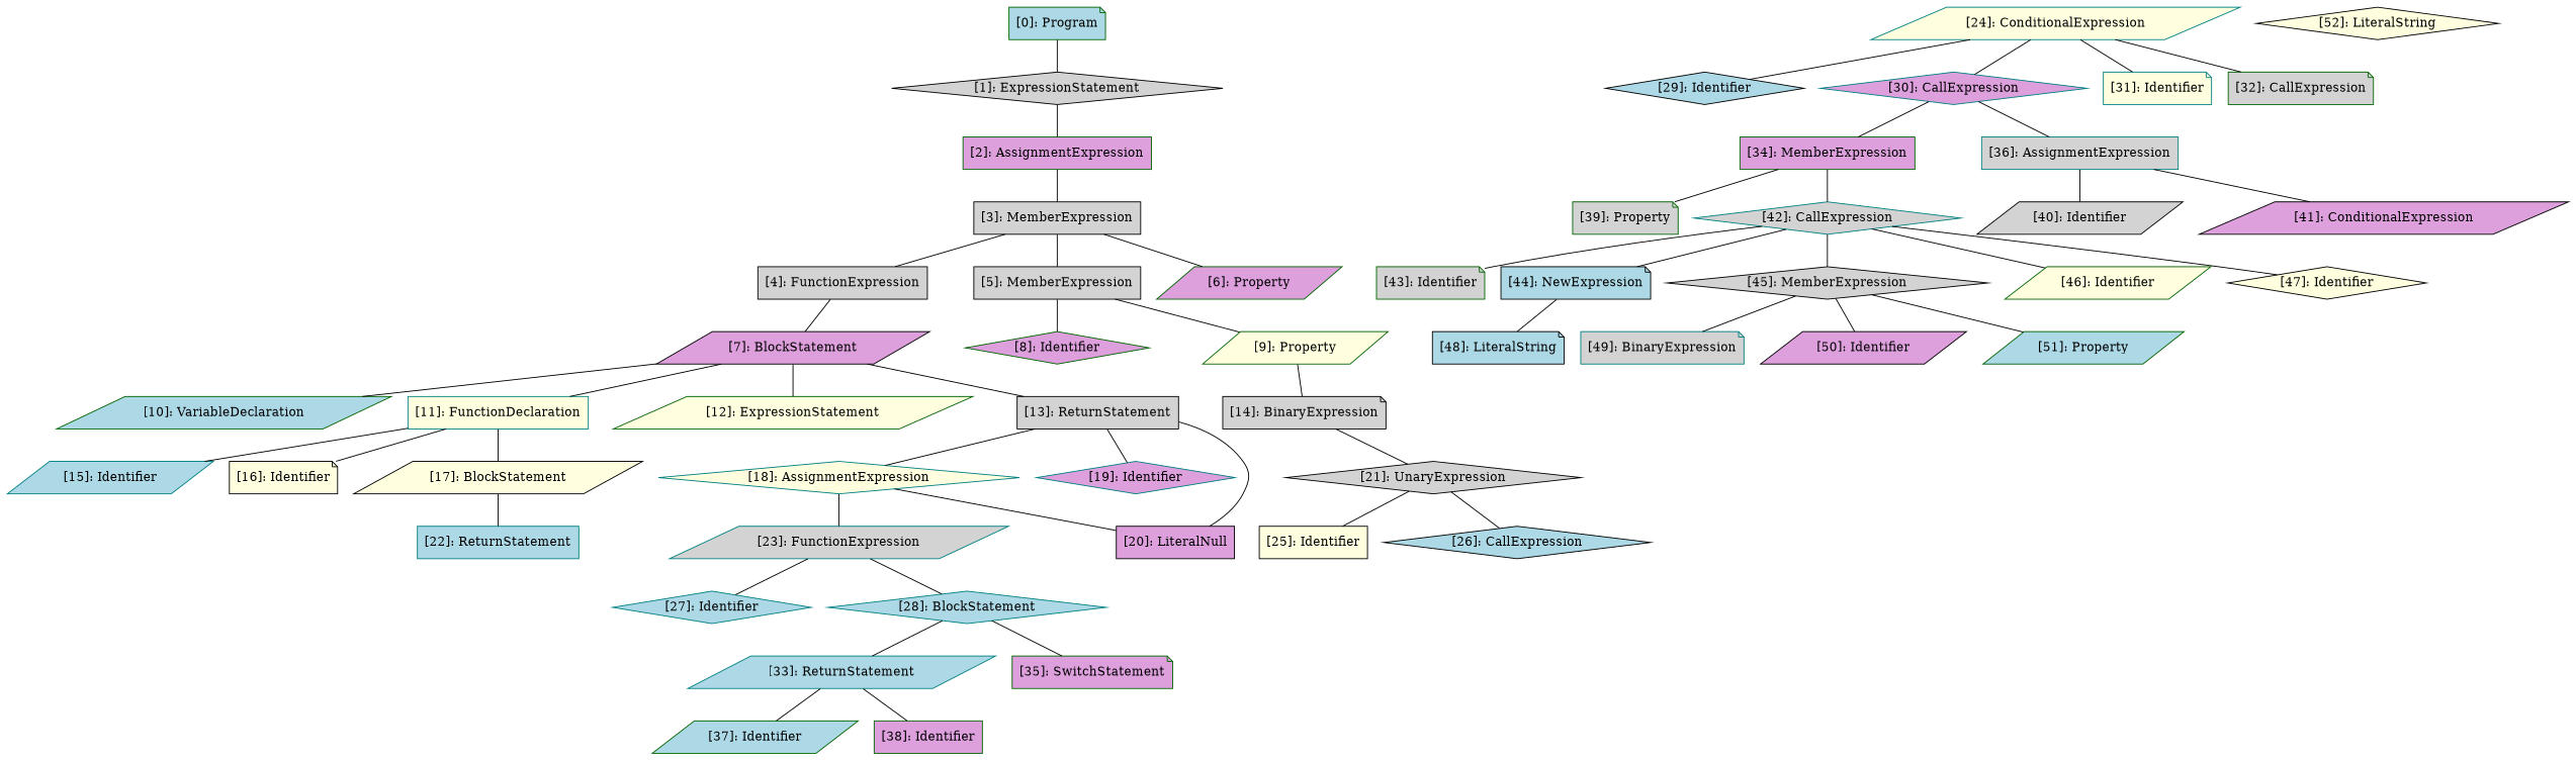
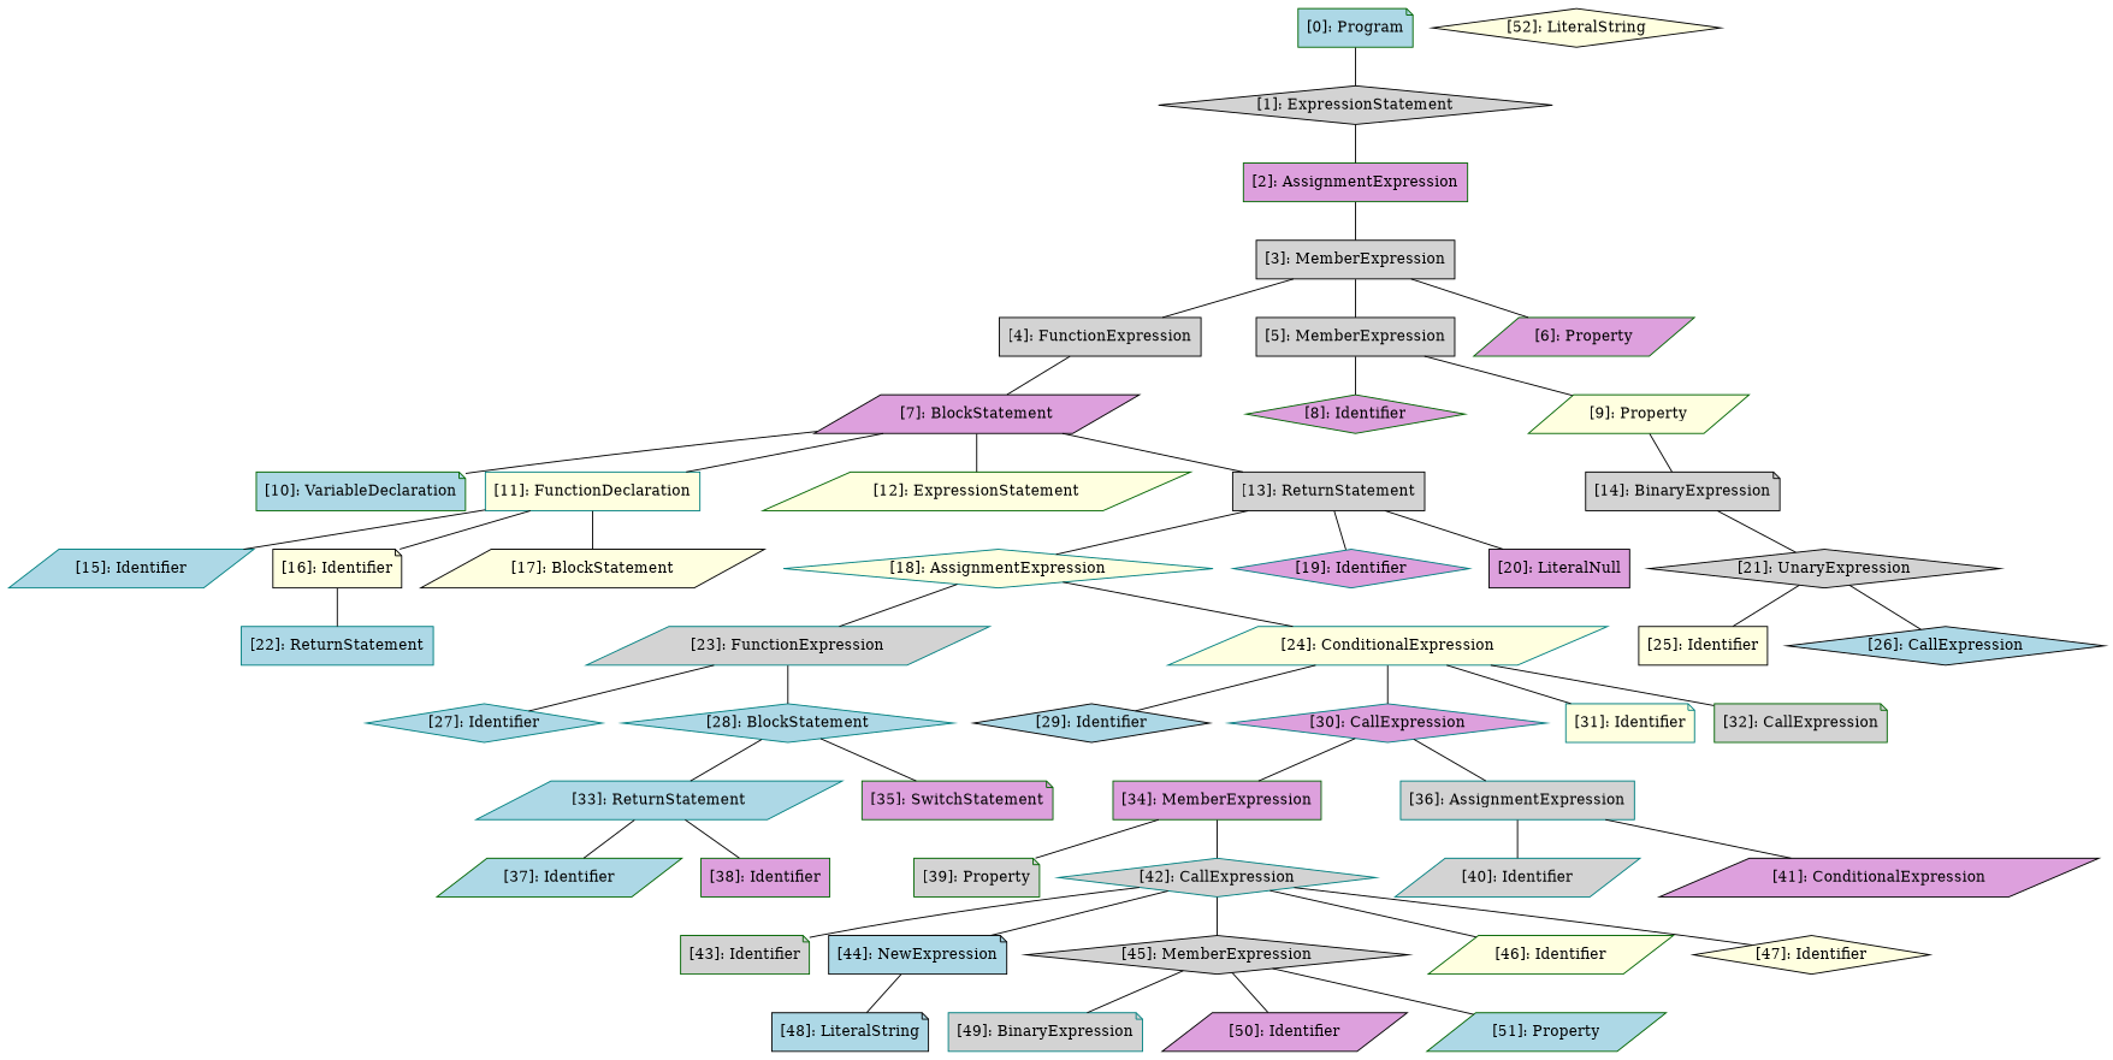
  graph {
    node [color=black fillcolor=lightgrey shape=parallelogram style=filled]
    n1 [color=darkgreen fillcolor=lightblue label="[0]: Program" shape=note]
    n2 [label="[1]: ExpressionStatement" shape=diamond]
    n3 [color=darkgreen fillcolor=plum label="[2]: AssignmentExpression" shape=box]
    n4 [label="[3]: MemberExpression" shape=box]
    n5 [label="[4]: FunctionExpression" shape=box]
    n6 [label="[5]: MemberExpression" shape=box]
    n7 [color=darkgreen fillcolor=plum label="[6]: Property"]
    n8 [fillcolor=plum label="[7]: BlockStatement"]
    n9 [color=darkgreen fillcolor=plum label="[8]: Identifier" shape=diamond]
    n10 [color=darkgreen fillcolor=lightyellow label="[9]: Property"]
-   n11 [color=darkgreen fillcolor=lightblue label="[10]: VariableDeclaration"]
+   n11 [color=darkgreen fillcolor=lightblue label="[10]: VariableDeclaration" shape=note]
    n12 [color=teal fillcolor=lightyellow label="[11]: FunctionDeclaration" shape=box]
    n13 [color=darkgreen fillcolor=lightyellow label="[12]: ExpressionStatement"]
    n14 [label="[13]: ReturnStatement" shape=box]
    n15 [label="[14]: BinaryExpression" shape=note]
    n16 [color=teal fillcolor=lightblue label="[15]: Identifier"]
    n17 [fillcolor=lightyellow label="[16]: Identifier" shape=note]
    n18 [fillcolor=lightyellow label="[17]: BlockStatement"]
    n19 [color=teal fillcolor=lightyellow label="[18]: AssignmentExpression" shape=diamond]
    n20 [color=teal fillcolor=plum label="[19]: Identifier" shape=diamond]
    n21 [fillcolor=plum label="[20]: LiteralNull" shape=box]
    n22 [label="[21]: UnaryExpression" shape=diamond]
    n23 [color=teal fillcolor=lightblue label="[22]: ReturnStatement" shape=box]
    n24 [color=teal label="[23]: FunctionExpression"]
    n25 [color=teal fillcolor=lightyellow label="[24]: ConditionalExpression"]
    n26 [fillcolor=lightyellow label="[25]: Identifier" shape=box]
    n27 [fillcolor=lightblue label="[26]: CallExpression" shape=diamond]
    n28 [color=teal fillcolor=lightblue label="[27]: Identifier" shape=diamond]
    n29 [color=teal fillcolor=lightblue label="[28]: BlockStatement" shape=diamond]
    n30 [fillcolor=lightblue label="[29]: Identifier" shape=diamond]
    n31 [color=teal fillcolor=plum label="[30]: CallExpression" shape=diamond]
    n32 [color=teal fillcolor=lightyellow label="[31]: Identifier" shape=note]
    n33 [color=darkgreen label="[32]: CallExpression" shape=note]
    n34 [color=teal fillcolor=lightblue label="[33]: ReturnStatement"]
    n35 [color=darkgreen fillcolor=plum label="[35]: SwitchStatement" shape=note]
    n36 [color=darkgreen fillcolor=plum label="[34]: MemberExpression" shape=box]
    n37 [color=teal label="[36]: AssignmentExpression" shape=box]
    n38 [color=darkgreen fillcolor=lightblue label="[37]: Identifier"]
    n39 [color=darkgreen fillcolor=plum label="[38]: Identifier" shape=box]
    n40 [color=darkgreen label="[39]: Property" shape=note]
    n41 [color=teal label="[42]: CallExpression" shape=diamond]
-   n42 [label="[40]: Identifier"]
+   n42 [color=teal label="[40]: Identifier"]
    n43 [fillcolor=plum label="[41]: ConditionalExpression"]
    n44 [color=darkgreen label="[43]: Identifier" shape=note]
    n45 [fillcolor=lightblue label="[44]: NewExpression" shape=note]
    n46 [label="[45]: MemberExpression" shape=diamond]
    n47 [color=darkgreen fillcolor=lightyellow label="[46]: Identifier"]
    n48 [fillcolor=lightyellow label="[47]: Identifier" shape=diamond]
    n49 [fillcolor=lightblue label="[48]: LiteralString" shape=note]
    n50 [color=teal label="[49]: BinaryExpression" shape=note]
    n51 [fillcolor=plum label="[50]: Identifier"]
    n52 [color=darkgreen fillcolor=lightblue label="[51]: Property"]
    n53 [fillcolor=lightyellow label="[52]: LiteralString" shape=diamond]
    n1 -- n2
    n2 -- n3
    n3 -- n4
    n4 -- n5
    n4 -- n6
    n4 -- n7
    n5 -- n8
    n6 -- n9
    n6 -- n10
    n8 -- n11
    n8 -- n12
    n8 -- n13
    n8 -- n14
    n10 -- n15
    n12 -- n16
    n12 -- n17
    n12 -- n18
    n14 -- n19
    n14 -- n20
    n14 -- n21
    n15 -- n22
-   n18 -- n23
+   n17 -- n23
    n19 -- n24
-   n19 -- n21
+   n19 -- n25
    n22 -- n26
    n22 -- n27
    n24 -- n28
    n24 -- n29
    n25 -- n30
    n25 -- n31
    n25 -- n32
    n25 -- n33
    n29 -- n34
    n29 -- n35
    n31 -- n36
    n31 -- n37
    n34 -- n38
    n34 -- n39
    n36 -- n40
    n36 -- n41
    n37 -- n42
    n37 -- n43
    n41 -- n44
    n41 -- n45
    n41 -- n46
    n41 -- n47
    n41 -- n48
    n45 -- n49
    n46 -- n50
    n46 -- n51
    n46 -- n52
  }
